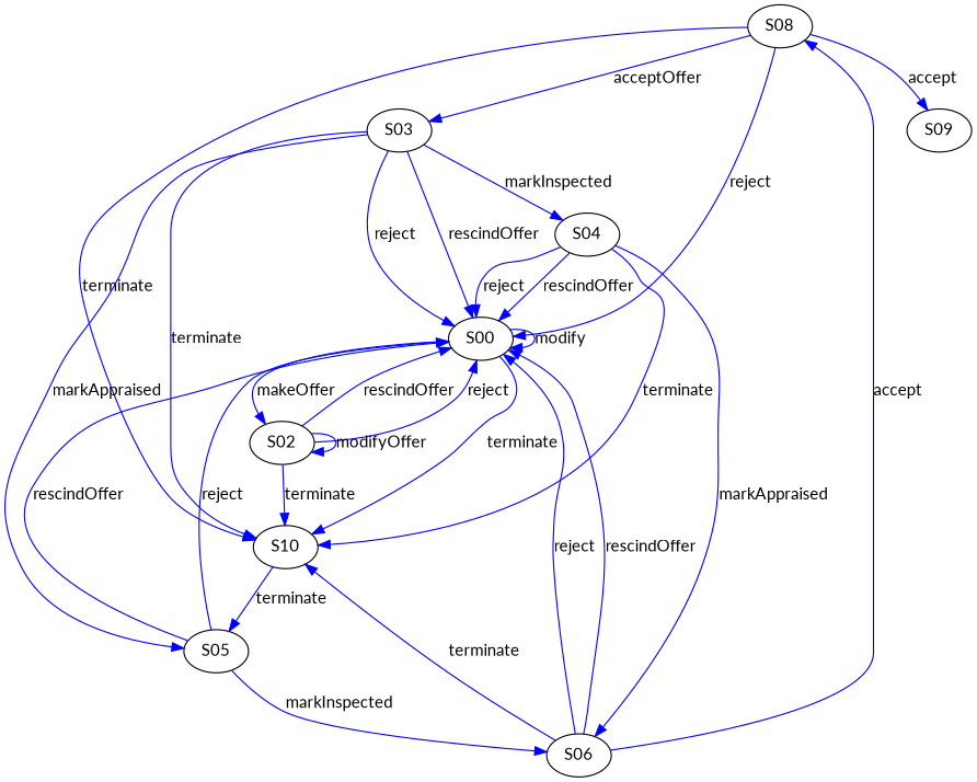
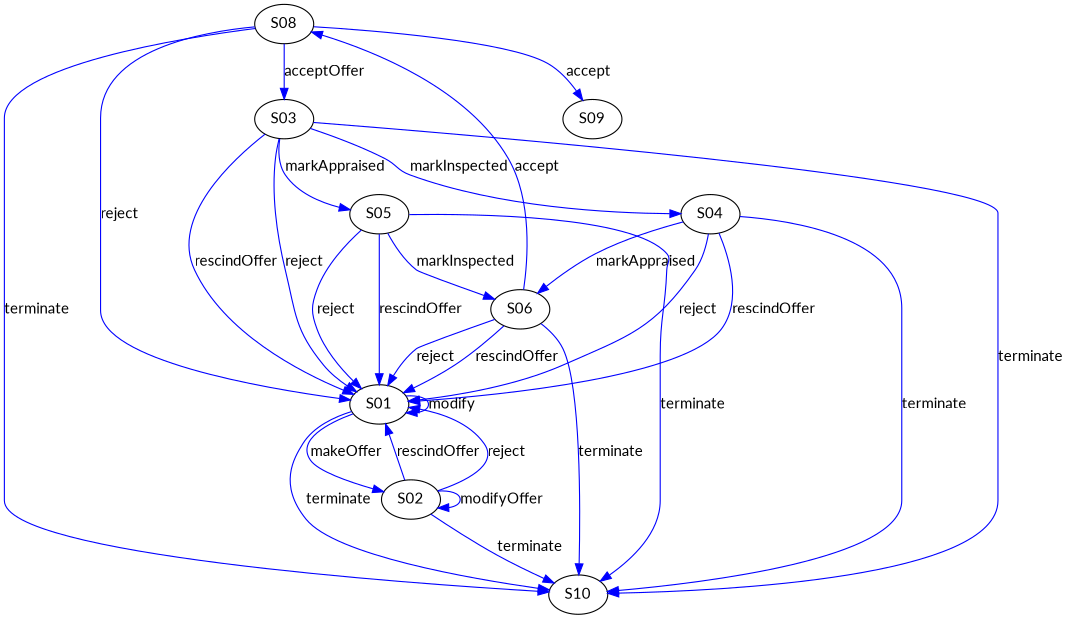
  digraph {
    fontname=Lato
    node [fontname=Lato]
    edge [color=blue fontname=Lato]
    S08
-   S01 [label=S00]
+   S01
    S09
    S10
    S03
    S02
    S04
    S05
    S06
    S08 -> S01 [label=reject]
    S08 -> S09 [label=accept]
    S08 -> S10 [label=terminate]
    S08 -> S03 [label=acceptOffer]
    S01 -> S01 [label=modify]
    S01 -> S10 [label=terminate]
    S01 -> S02 [label=makeOffer]
    S03 -> S01 [label=reject]
    S03 -> S01 [label=rescindOffer]
    S03 -> S10 [label=terminate]
    S03 -> S04 [label=markInspected]
    S03 -> S05 [label=markAppraised]
    S02 -> S01 [label=rescindOffer]
    S02 -> S01 [label=reject]
    S02 -> S10 [label=terminate]
    S02 -> S02 [label=modifyOffer]
    S04 -> S01 [label=reject]
    S04 -> S01 [label=rescindOffer]
    S04 -> S10 [label=terminate]
    S04 -> S06 [label=markAppraised]
    S05 -> S01 [label=reject]
    S05 -> S01 [label=rescindOffer]
-   S10 -> S05 [label=terminate]
+   S05 -> S10 [label=terminate]
    S05 -> S06 [label=markInspected]
    S06 -> S08 [label=accept]
    S06 -> S01 [label=reject]
    S06 -> S01 [label=rescindOffer]
    S06 -> S10 [label=terminate]
  }
